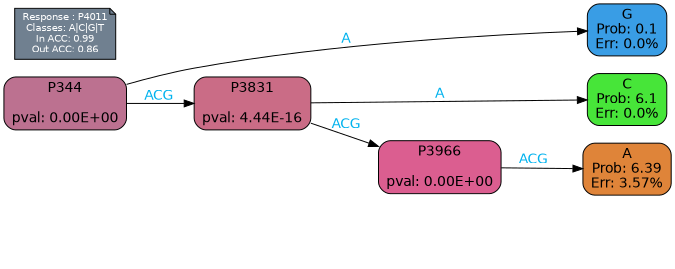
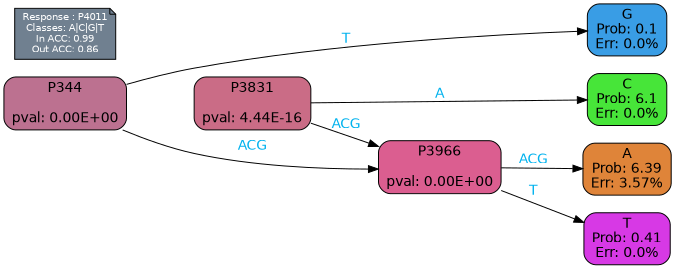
  digraph {
    rankdir=LR
    ranksep=equally
    splines=polylines
    node [color=black fontname=helvetica shape=box style="filled, rounded"]
    edge [fontcolor=deepskyblue2 fontname=helvetica]
    n1 [fillcolor="#47e539" label="C\nProb: 6.1\nErr: 0.0%"]
    n2 [fillcolor="#df8439" label="A\nProb: 6.39\nErr: 3.57%"]
+   n3 [fillcolor="#d739e5" label="T\nProb: 0.41\nErr: 0.0%"]
    n4 [fillcolor="#399de5" label="G\nProb: 0.1\nErr: 0.0%"]
    n5 [align=left fillcolor=slategray fontcolor=white fontsize=10 label="Response : P4011\nClasses: A|C|G|T\nIn ACC: 0.99\nOut ACC: 0.86\n" shape=note style=filled]
    n6 [fillcolor="#bc7190" label="P344\n\npval: 0.00E+00"]
    n7 [fillcolor="#ca6c86" label="P3831\n\npval: 4.44E-16"]
    n8 [fillcolor="#db5e90" label="P3966\n\npval: 0.00E+00"]
    subgraph sub_1 {
      rank=same
      n1
      n2
+     n3
      n4
    }
    subgraph sub_2 {
      rank=same
      n5
      n6
    }
-   n6 -> n4 [label=A]
-   n6 -> n7 [label=ACG]
+   n6 -> n4 [label=T]
+   n6 -> n8 [label=ACG]
    n7 -> n1 [label=A]
    n7 -> n8 [label=ACG]
    n8 -> n2 [label=ACG]
+   n8 -> n3 [label=T]
  }
